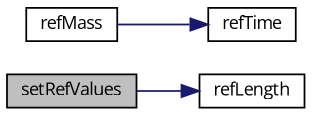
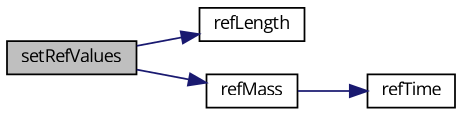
  digraph {
    fontname="Open Sans"
    rankdir=LR
    node [color=black fontname="Open Sans" fontsize=10 shape=record]
    edge [color=midnightblue fontname="Open Sans" fontsize=10 labelfontname=FreeSans labelfontsize=10 style=solid]
    n1 [fillcolor=grey75 fontcolor=black height=0.2 label=setRefValues style=filled width=0.4]
    n2 [height=0.2 label=refLength width=0.4]
    n3 [height=0.2 label=refMass width=0.4]
    n4 [height=0.2 label=refTime width=0.4]
    n1 -> n2
+   n1 -> n3
    n3 -> n4
  }
